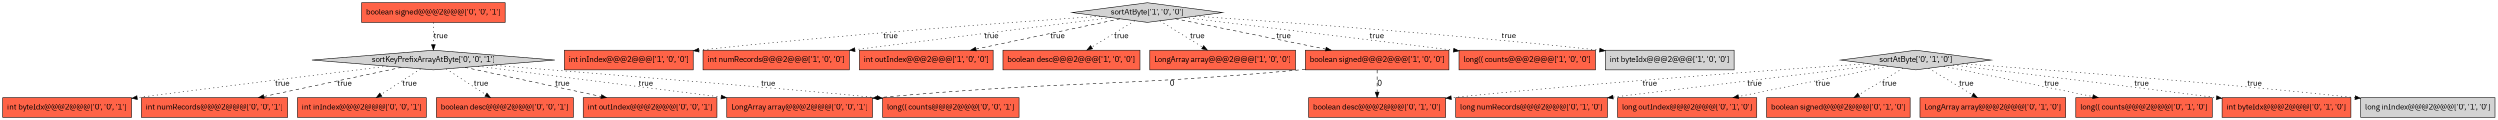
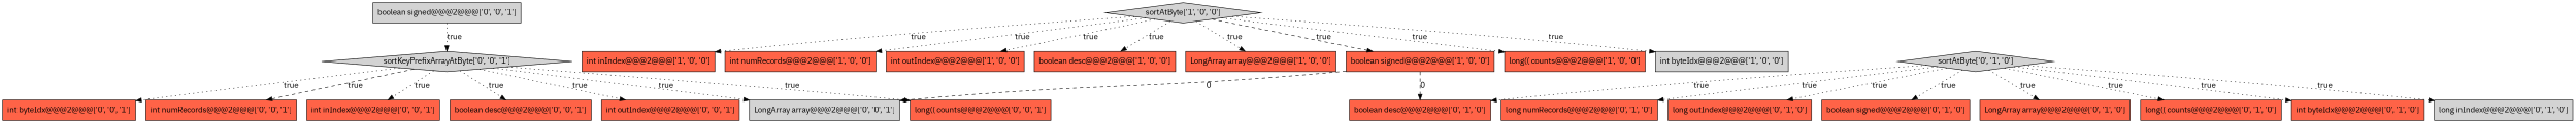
  digraph {
    fontname="IBM Plex Sans"
    node [fillcolor=tomato fontname="IBM Plex Sans" shape=box style=filled]
    edge [fontname="IBM Plex Sans" style=dotted]
    n1 [label="int byteIdx@@@2@@@['0', '1', '0']"]
-   n2 [label="LongArray array@@@2@@@['0', '0', '1']"]
+   n2 [fillcolor=lightgray label="LongArray array@@@2@@@['0', '0', '1']"]
    n3 [fillcolor=lightgray label="sortAtByte['1', '0', '0']" shape=diamond]
    n4 [label="LongArray array@@@2@@@['1', '0', '0']"]
    n5 [label="long(( counts@@@2@@@['1', '0', '0']"]
    n6 [label="boolean signed@@@2@@@['1', '0', '0']"]
    n7 [fillcolor=lightgray label="int byteIdx@@@2@@@['1', '0', '0']"]
    n8 [label="int inIndex@@@2@@@['1', '0', '0']"]
    n9 [label="int numRecords@@@2@@@['1', '0', '0']"]
    n10 [label="int outIndex@@@2@@@['1', '0', '0']"]
    n11 [label="boolean desc@@@2@@@['1', '0', '0']"]
    n12 [label="boolean desc@@@2@@@['0', '1', '0']"]
    n13 [fillcolor=lightgray label="long inIndex@@@2@@@['0', '1', '0']"]
    n14 [label="long numRecords@@@2@@@['0', '1', '0']"]
    n15 [label="int numRecords@@@2@@@['0', '0', '1']"]
    n16 [label="long outIndex@@@2@@@['0', '1', '0']"]
-   n17 [label="boolean signed@@@2@@@['0', '0', '1']"]
+   n17 [fillcolor=lightgray label="boolean signed@@@2@@@['0', '0', '1']"]
    n18 [fillcolor=lightgray label="sortKeyPrefixArrayAtByte['0', '0', '1']" shape=diamond]
    n19 [label="int inIndex@@@2@@@['0', '0', '1']"]
    n20 [fillcolor=lightgray label="sortAtByte['0', '1', '0']" shape=diamond]
    n21 [label="boolean signed@@@2@@@['0', '1', '0']"]
    n22 [label="LongArray array@@@2@@@['0', '1', '0']"]
    n23 [label="long(( counts@@@2@@@['0', '1', '0']"]
    n24 [label="boolean desc@@@2@@@['0', '0', '1']"]
    n25 [label="int outIndex@@@2@@@['0', '0', '1']"]
    n26 [label="long(( counts@@@2@@@['0', '0', '1']"]
    n27 [label="int byteIdx@@@2@@@['0', '0', '1']"]
    n3 -> n4 [label=true]
    n3 -> n5 [label=true]
    n3 -> n6 [label=true style=dashed]
    n3 -> n7 [label=true]
    n3 -> n8 [label=true]
    n3 -> n9 [label=true]
-   n3 -> n10 [label=true style=dashed]
+   n3 -> n10 [label=true]
    n3 -> n11 [label=true]
    n6 -> n2 [label=0 style=dashed]
    n6 -> n12 [label=0 style=dashed]
    n17 -> n18 [label=true]
    n18 -> n2 [label=true]
    n18 -> n15 [label=true style=dashed]
    n18 -> n19 [label=true]
    n18 -> n24 [label=true]
-   n18 -> n25 [label=true style=dashed]
+   n18 -> n25 [label=true]
    n18 -> n26 [label=true]
    n18 -> n27 [label=true]
    n20 -> n1 [label=true]
    n20 -> n12 [label=true]
    n20 -> n13 [label=true]
    n20 -> n14 [label=true]
    n20 -> n16 [label=true]
    n20 -> n21 [label=true]
    n20 -> n22 [label=true]
    n20 -> n23 [label=true]
  }
